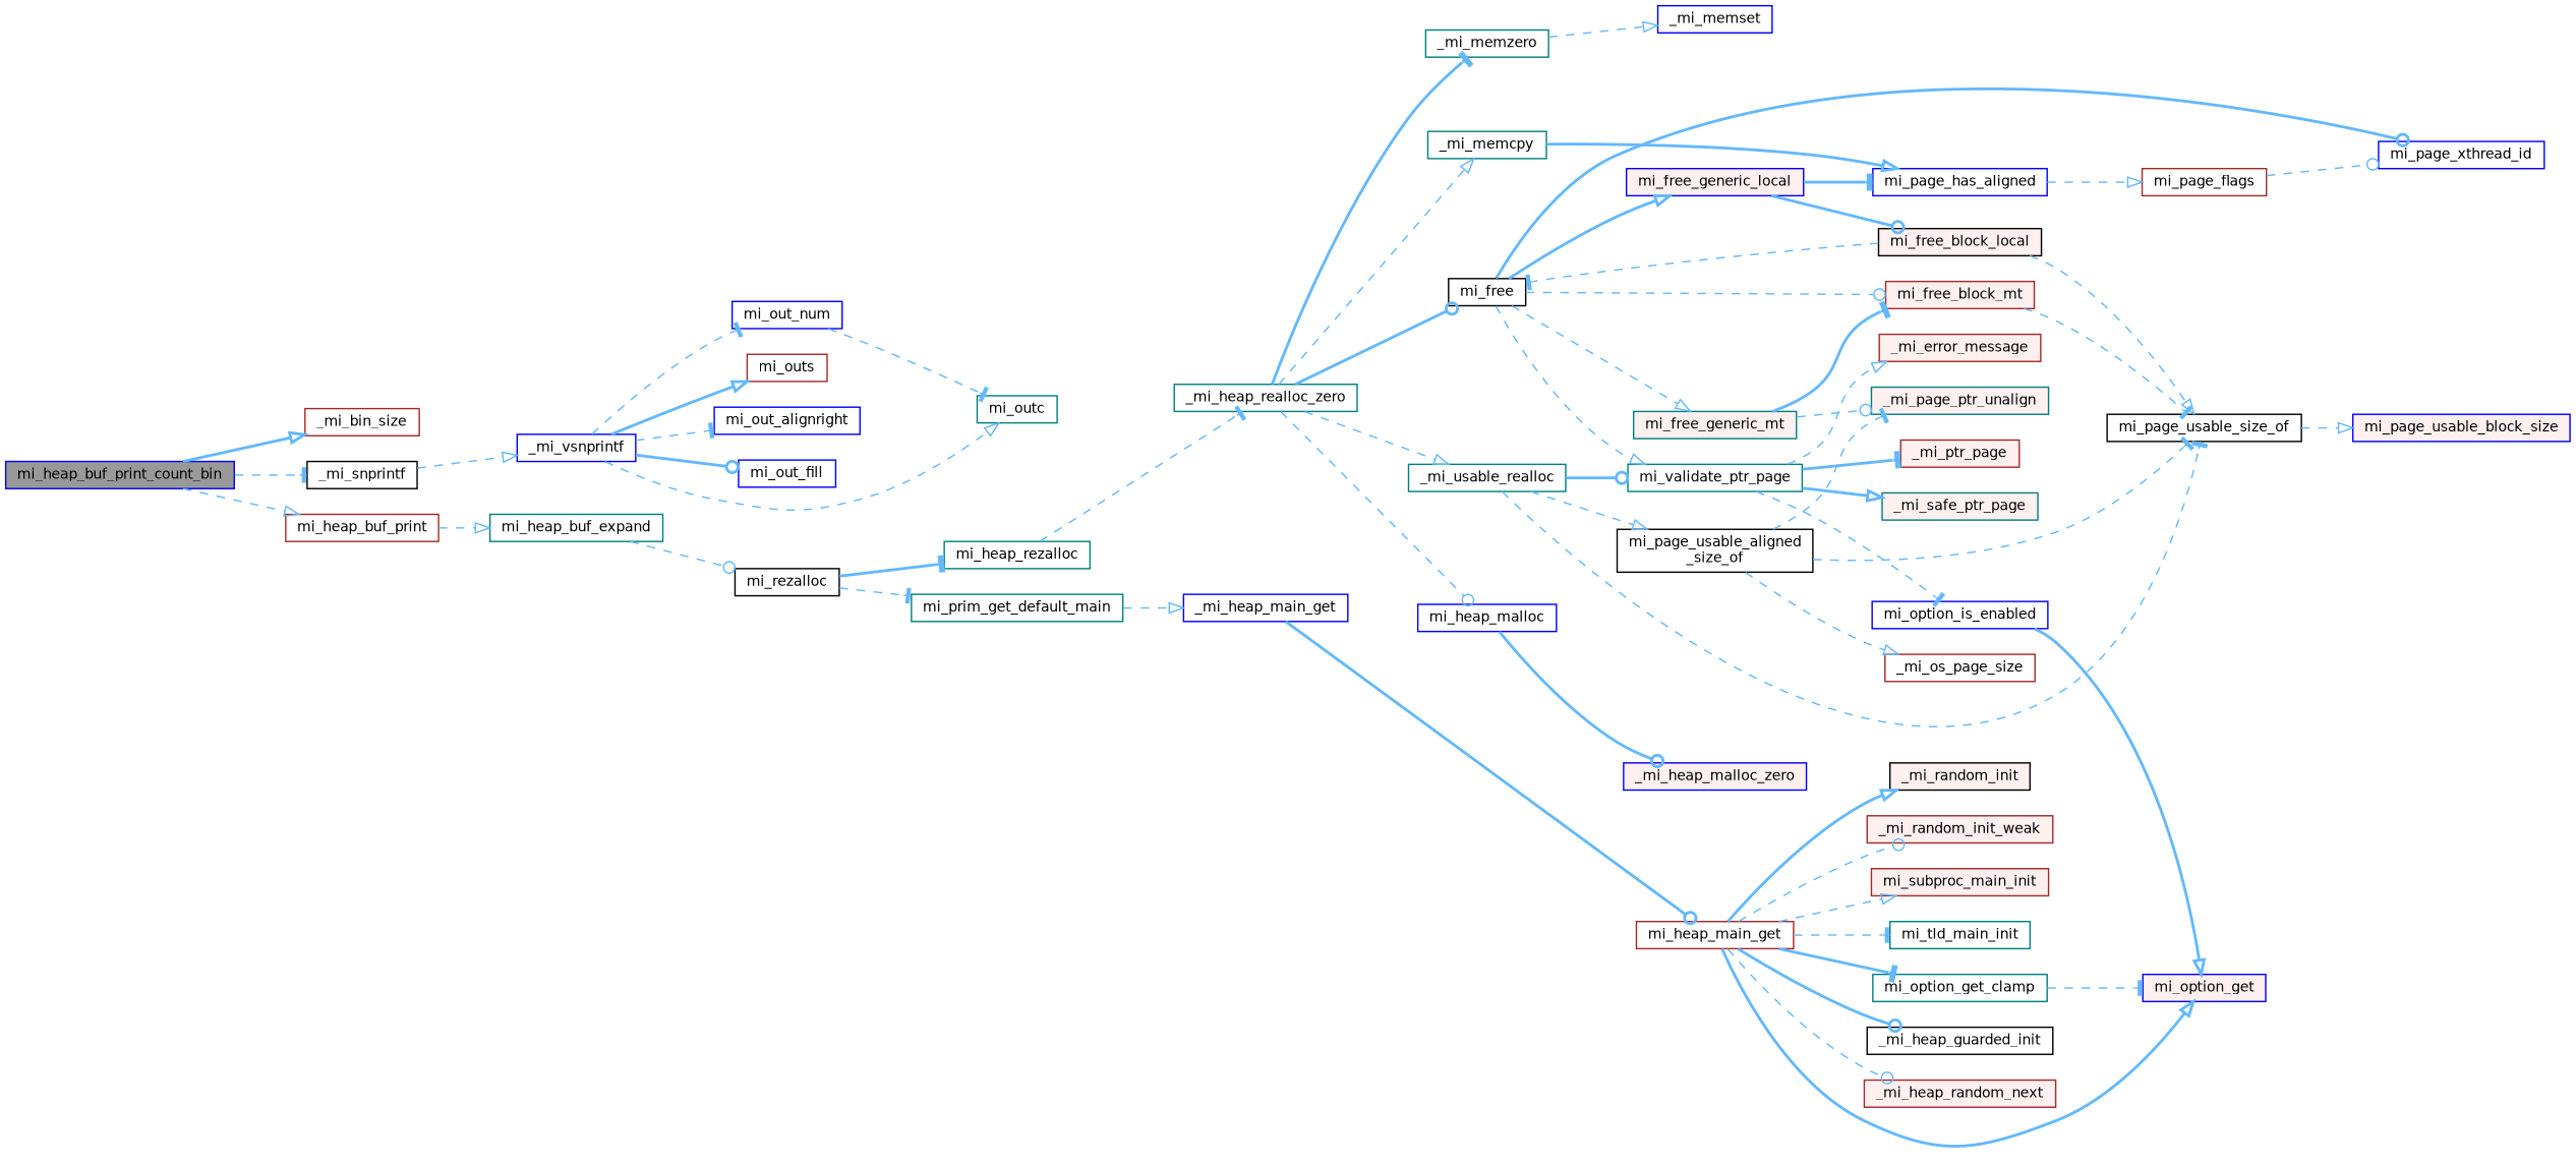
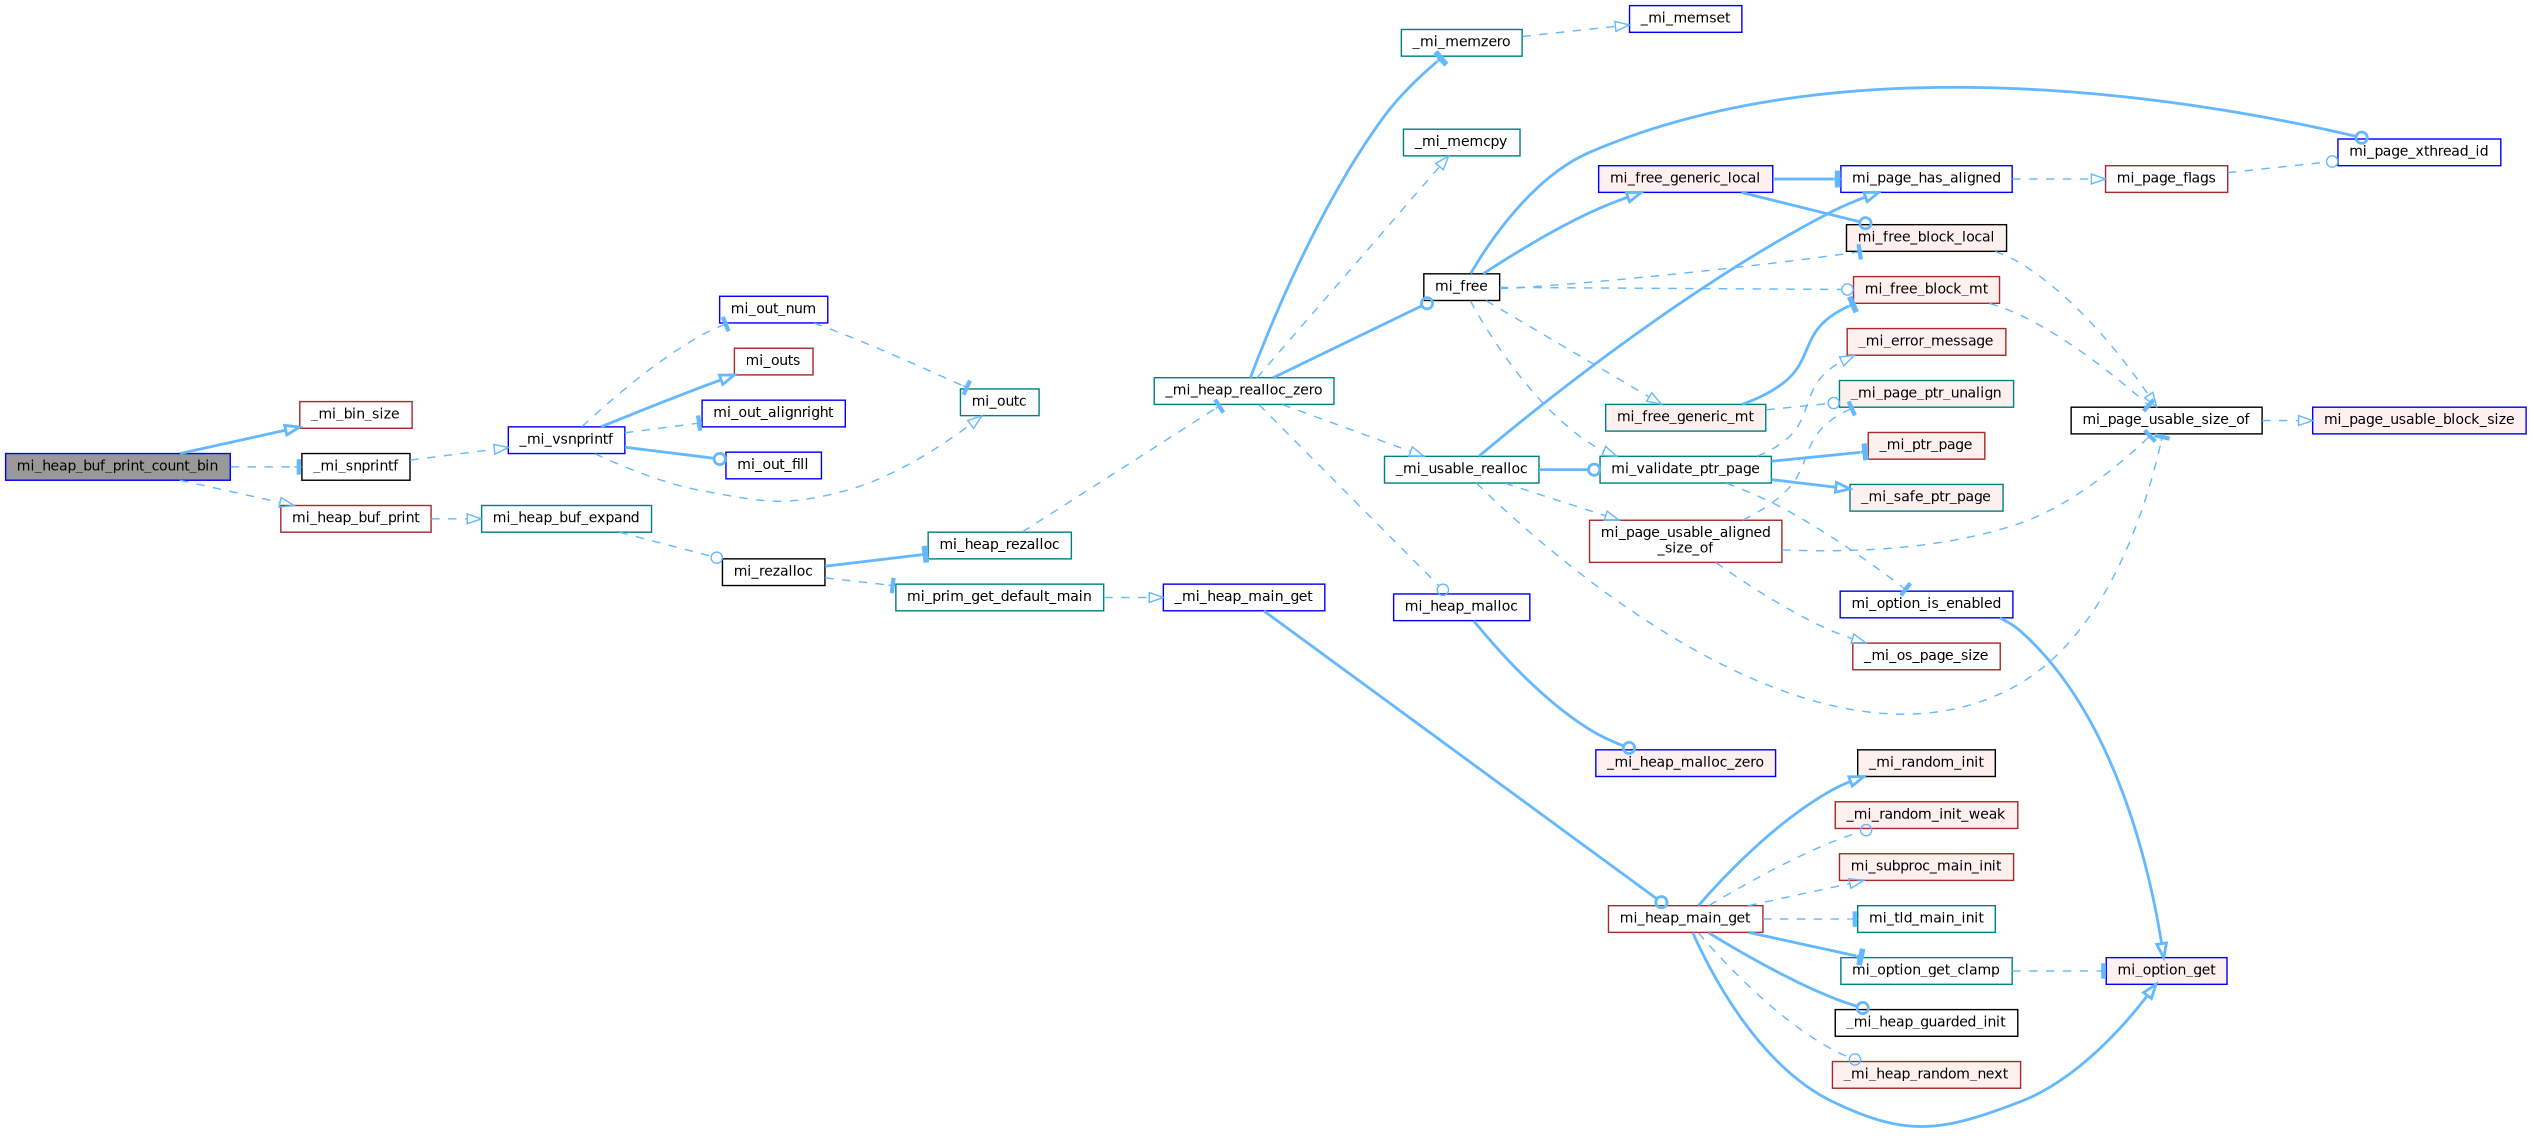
  digraph {
    rankdir=LR
    node [color=blue fillcolor=white fontname=Helvetica fontsize=10 shape=box style=filled]
    edge [arrowhead=onormal color=steelblue1 fontname=Helvetica fontsize=10 labelfontname=Helvetica labelfontsize=10 style=dashed]
    n1 [fillcolor=grey60 fontcolor=black height=0.2 label=mi_heap_buf_print_count_bin width=0.4]
    n2 [color=brown height=0.2 label=_mi_bin_size width=0.4]
    n3 [color=black height=0.2 label=_mi_snprintf width=0.4]
    n4 [color=brown height=0.2 label=mi_heap_buf_print width=0.4]
    n5 [height=0.2 label=_mi_vsnprintf width=0.4]
    n6 [color=teal height=0.2 label=mi_heap_buf_expand width=0.4]
    n7 [height=0.2 label=mi_out_alignright width=0.4]
    n8 [height=0.2 label=mi_out_fill width=0.4]
    n9 [height=0.2 label=mi_out_num width=0.4]
    n10 [color=teal height=0.2 label=mi_outc width=0.4]
    n11 [color=brown height=0.2 label=mi_outs width=0.4]
    n12 [color=black height=0.2 label=mi_rezalloc width=0.4]
    n13 [color=teal height=0.2 label=mi_heap_rezalloc width=0.4]
    n14 [color=teal height=0.2 label=mi_prim_get_default_main width=0.4]
    n15 [color=teal height=0.2 label=_mi_heap_realloc_zero width=0.4]
    n16 [height=0.2 label=_mi_heap_main_get width=0.4]
    n17 [color=teal height=0.2 label=_mi_memcpy width=0.4]
    n18 [color=teal height=0.2 label=_mi_memzero width=0.4]
    n19 [color=teal height=0.2 label=_mi_usable_realloc width=0.4]
    n20 [color=black height=0.2 label=mi_free width=0.4]
    n21 [height=0.2 label=mi_heap_malloc width=0.4]
    n22 [height=0.2 label=_mi_memset width=0.4]
    n23 [height=0.2 label=mi_page_has_aligned width=0.4]
-   n24 [color=black height=0.2 label="mi_page_usable_aligned\l_size_of" width=0.4]
+   n24 [color=brown height=0.2 label="mi_page_usable_aligned\l_size_of" width=0.4]
    n25 [color=black height=0.2 label=mi_page_usable_size_of width=0.4]
    n26 [color=teal height=0.2 label=mi_validate_ptr_page width=0.4]
    n27 [height=0.2 label=mi_page_xthread_id width=0.4]
    n28 [color=black fillcolor="#FFF0F0" height=0.2 label=mi_free_block_local width=0.4]
    n29 [color=brown fillcolor="#FFF0F0" height=0.2 label=mi_free_block_mt width=0.4]
    n30 [fillcolor="#FFF0F0" height=0.2 label=mi_free_generic_local width=0.4]
    n31 [color=teal fillcolor="#FFF0F0" height=0.2 label=mi_free_generic_mt width=0.4]
    n32 [fillcolor="#FFF0F0" height=0.2 label=_mi_heap_malloc_zero width=0.4]
    n33 [color=brown height=0.2 label=mi_page_flags width=0.4]
    n34 [color=brown height=0.2 label=_mi_os_page_size width=0.4]
    n35 [color=teal fillcolor="#FFF0F0" height=0.2 label=_mi_page_ptr_unalign width=0.4]
    n36 [fillcolor="#FFF0F0" height=0.2 label=mi_page_usable_block_size width=0.4]
    n37 [color=brown fillcolor="#FFF0F0" height=0.2 label=_mi_error_message width=0.4]
    n38 [color=brown fillcolor="#FFF0F0" height=0.2 label=_mi_ptr_page width=0.4]
    n39 [color=teal fillcolor="#FFF0F0" height=0.2 label=_mi_safe_ptr_page width=0.4]
    n40 [height=0.2 label=mi_option_is_enabled width=0.4]
    n41 [fillcolor="#FFF0F0" height=0.2 label=mi_option_get width=0.4]
    n42 [color=brown height=0.2 label=mi_heap_main_get width=0.4]
    n43 [color=black height=0.2 label=_mi_heap_guarded_init width=0.4]
    n44 [color=brown fillcolor="#FFF0F0" height=0.2 label=_mi_heap_random_next width=0.4]
    n45 [color=black fillcolor="#FFF0F0" height=0.2 label=_mi_random_init width=0.4]
    n46 [color=brown fillcolor="#FFF0F0" height=0.2 label=_mi_random_init_weak width=0.4]
    n47 [color=teal height=0.2 label=mi_option_get_clamp width=0.4]
    n48 [color=brown fillcolor="#FFF0F0" height=0.2 label=mi_subproc_main_init width=0.4]
    n49 [color=teal height=0.2 label=mi_tld_main_init width=0.4]
    n1 -> n2 [style=bold]
    n1 -> n3 [arrowhead=tee]
    n1 -> n4
    n3 -> n5
    n4 -> n6
    n5 -> n7 [arrowhead=tee]
    n5 -> n8 [arrowhead=odot style=bold]
    n5 -> n9 [arrowhead=tee]
    n5 -> n10
    n5 -> n11 [style=bold]
    n6 -> n12 [arrowhead=odot]
    n9 -> n10 [arrowhead=tee]
    n12 -> n13 [arrowhead=tee style=bold]
    n12 -> n14 [arrowhead=tee]
    n13 -> n15 [arrowhead=tee]
    n14 -> n16
    n15 -> n17
    n15 -> n18 [arrowhead=tee style=bold]
    n15 -> n19
    n15 -> n20 [arrowhead=odot style=bold]
    n15 -> n21 [arrowhead=odot]
    n16 -> n42 [arrowhead=odot style=bold]
    n18 -> n22
-   n17 -> n23 [style=bold]
+   n19 -> n23 [style=bold]
    n19 -> n24
    n19 -> n25 [arrowhead=tee]
    n19 -> n26 [arrowhead=odot style=bold]
    n20 -> n26
    n20 -> n27 [arrowhead=odot style=bold]
-   n28 -> n20 [arrowhead=tee]
+   n20 -> n28 [arrowhead=tee]
    n20 -> n29 [arrowhead=odot]
    n20 -> n30 [style=bold]
    n20 -> n31
    n21 -> n32 [arrowhead=odot style=bold]
    n23 -> n33
    n24 -> n25 [arrowhead=tee]
    n24 -> n34
    n24 -> n35 [arrowhead=tee]
    n25 -> n36
    n26 -> n37
    n26 -> n38 [arrowhead=tee style=bold]
    n26 -> n39 [style=bold]
    n26 -> n40 [arrowhead=tee]
    n28 -> n25
    n29 -> n25 [arrowhead=tee]
    n30 -> n23 [arrowhead=tee style=bold]
    n30 -> n28 [arrowhead=odot style=bold]
    n31 -> n29 [arrowhead=tee style=bold]
    n31 -> n35 [arrowhead=odot]
    n33 -> n27 [arrowhead=odot]
    n40 -> n41 [style=bold]
    n42 -> n41 [style=bold]
    n42 -> n43 [arrowhead=odot style=bold]
    n42 -> n44 [arrowhead=odot]
    n42 -> n45 [style=bold]
    n42 -> n46 [arrowhead=odot]
    n42 -> n47 [arrowhead=tee style=bold]
    n42 -> n48
    n42 -> n49 [arrowhead=tee]
    n47 -> n41 [arrowhead=tee]
  }
